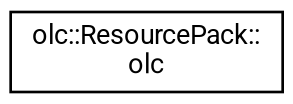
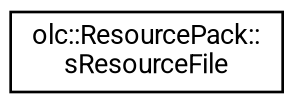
  digraph {
    rankdir=LR
    fontname=Roboto
-   n1 [color=black fillcolor=white fontname=Roboto fontsize=10 height=0.2 label="olc::ResourcePack::\lolc" shape=record style=filled width=0.4]
+   n1 [color=black fillcolor=white fontname=Roboto fontsize=10 height=0.2 label="olc::ResourcePack::\lsResourceFile" shape=record style=filled width=0.4]
  }
